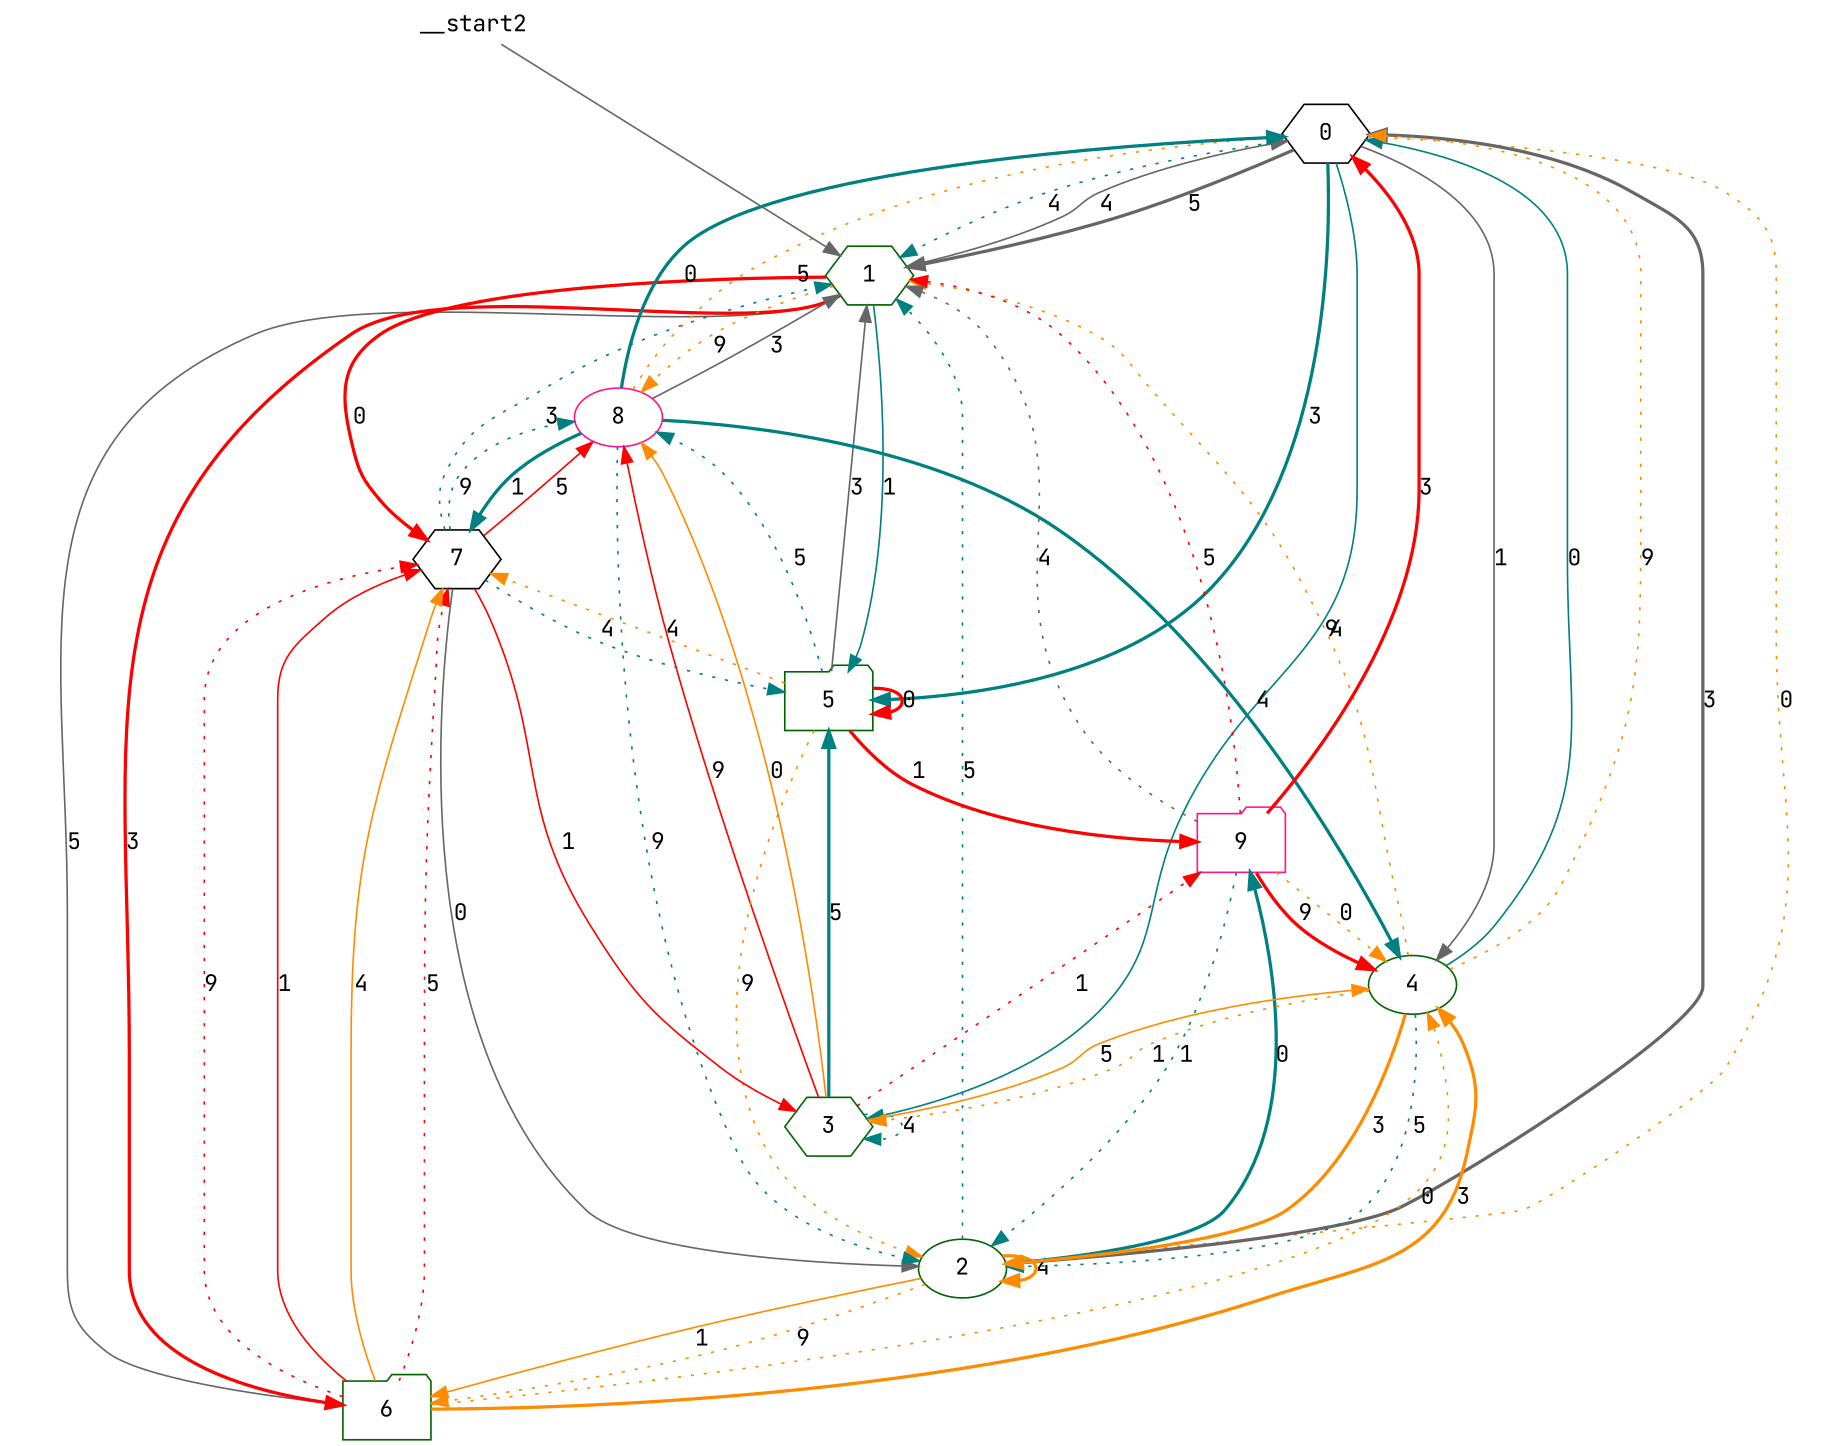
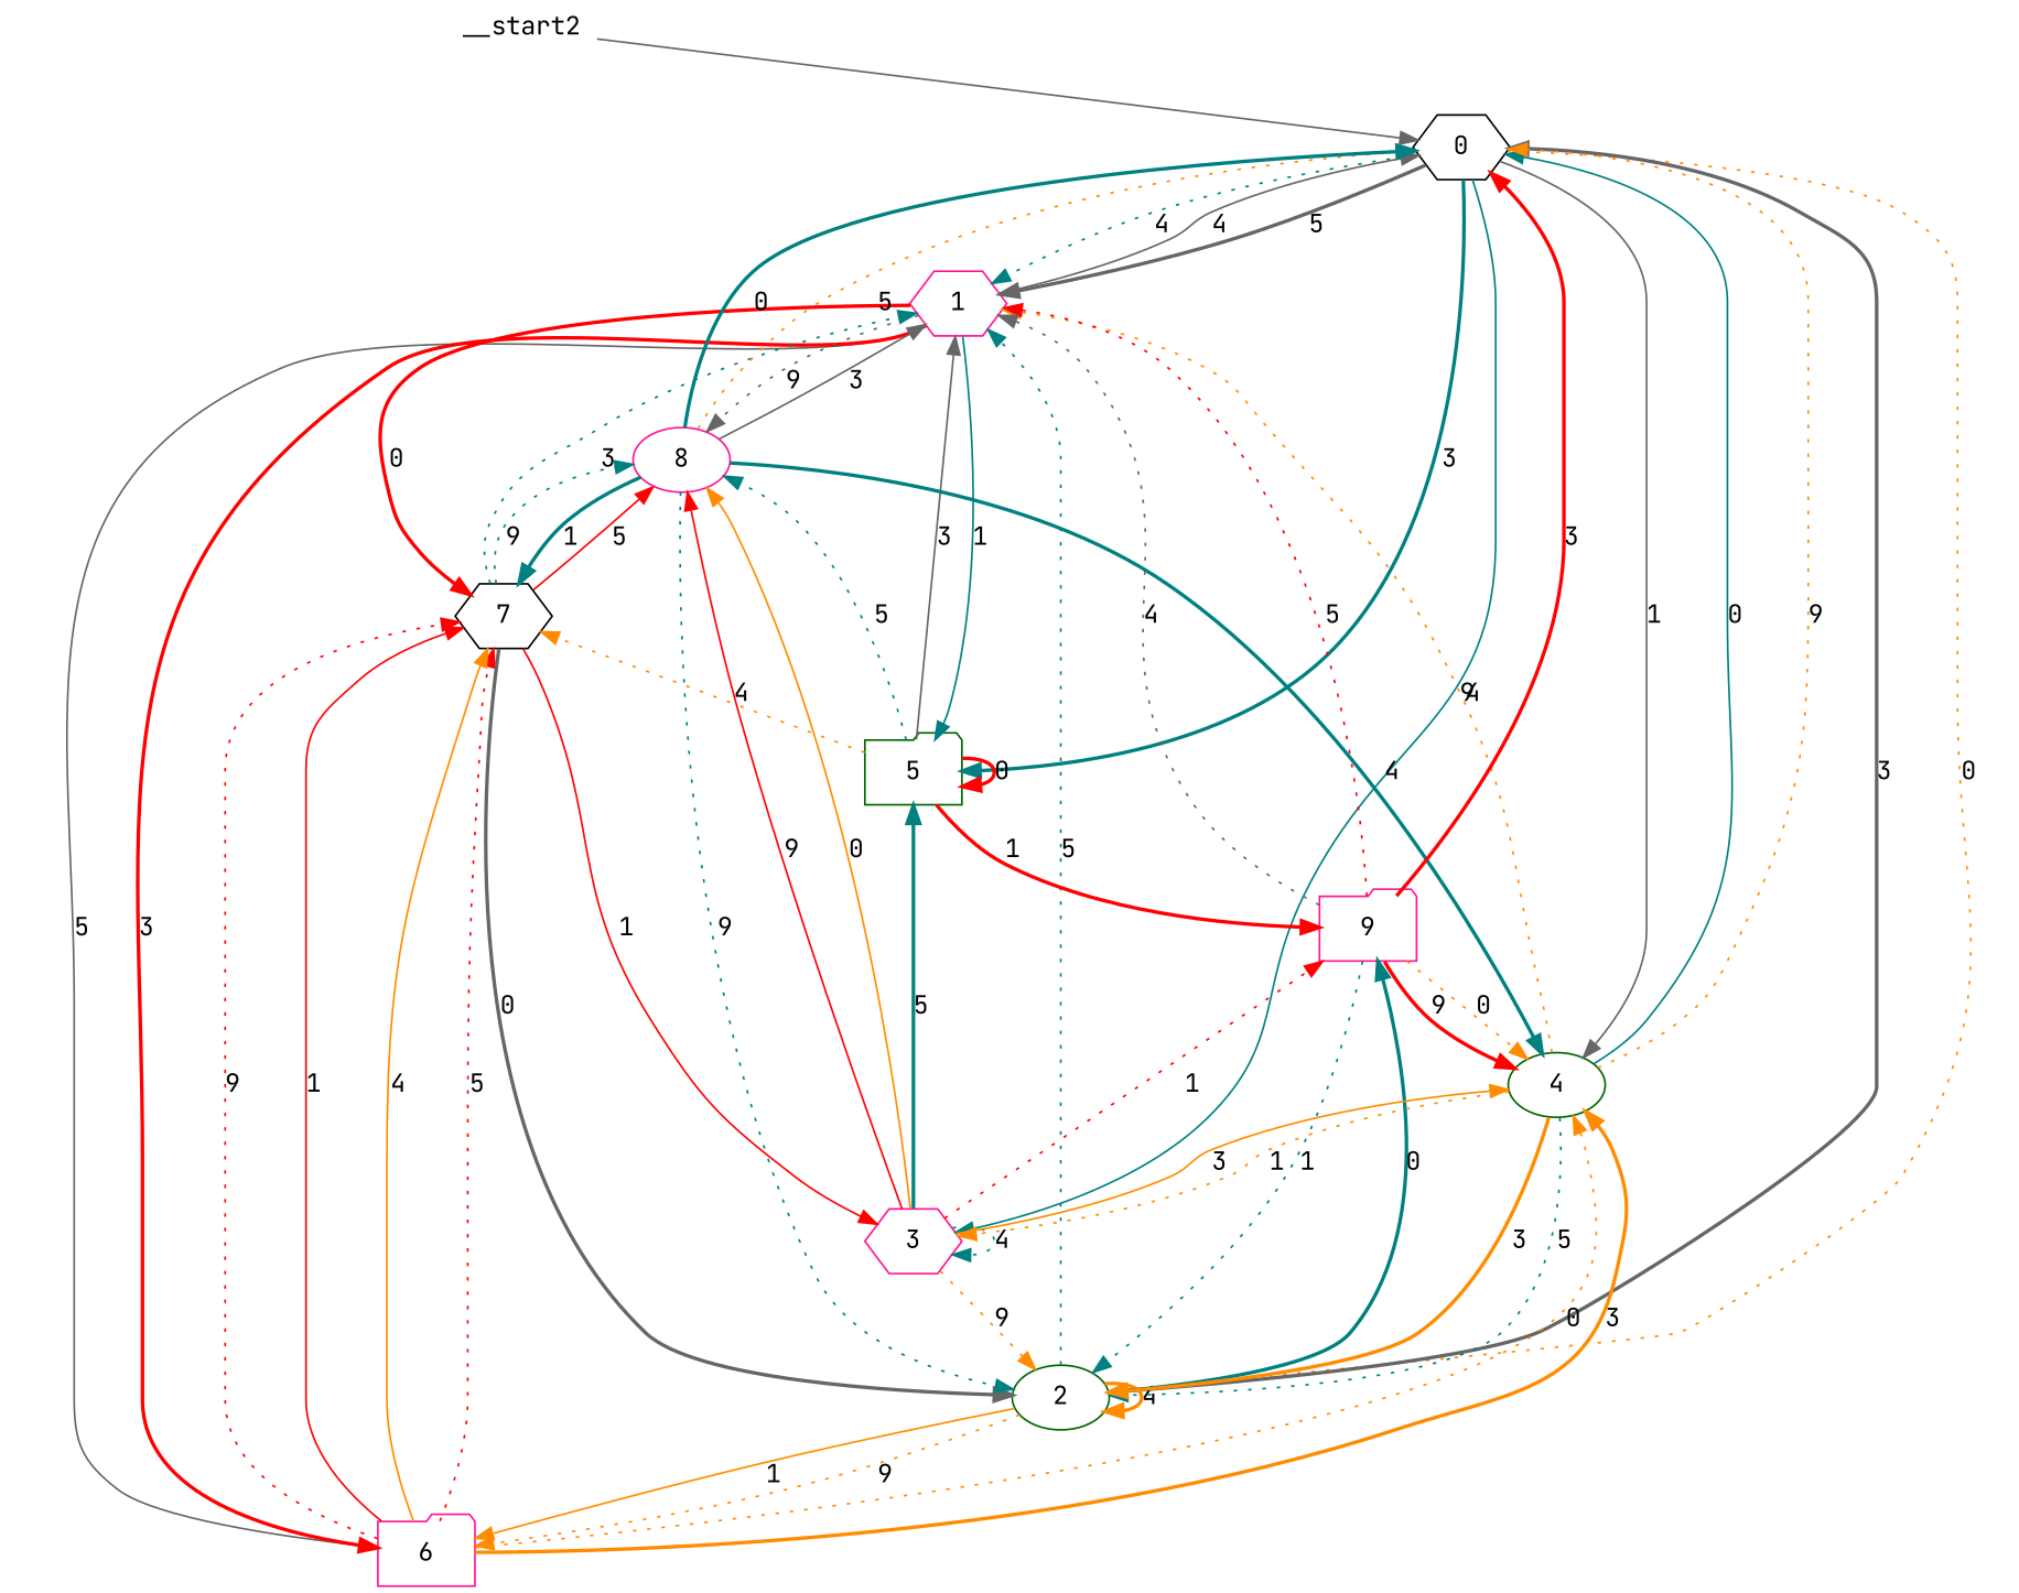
  digraph {
    fontname="JetBrains Mono"
    node [color=darkgreen fontname="JetBrains Mono" shape=hexagon]
    edge [color=teal fontname="JetBrains Mono" style=dotted]
    n1 [color=black label=0]
-   n2 [label=1]
+   n2 [color=deeppink label=1]
    n3 [label=2 shape=ellipse]
-   n4 [label=3]
+   n4 [color=deeppink label=3]
    n5 [label=4 shape=ellipse]
    n6 [label=5 shape=folder]
-   n7 [label=6 shape=folder]
+   n7 [color=deeppink label=6 shape=folder]
    n8 [color=black label=7]
    n9 [color=deeppink label=8 shape=ellipse]
    n10 [color=deeppink label=9 shape=folder]
    n11 [color=deeppink height=0 label=__start2 shape=none width=0]
    n1 -> n2 [color=gray40 label=5 style=bold]
    n1 -> n2 [label=4]
    n1 -> n3 [color=darkorange label=0]
    n1 -> n4 [label=9 style=solid]
    n1 -> n5 [color=gray40 label=1 style=solid]
    n1 -> n6 [label=3 style=bold]
    n2 -> n1 [color=gray40 label=4 style=solid]
    n2 -> n6 [label=1 style=solid]
    n2 -> n7 [color=gray40 label=5 style=solid]
    n2 -> n7 [color=red label=3 style=bold]
    n2 -> n8 [color=red label=0 style=bold]
-   n2 -> n9 [color=darkorange label=9]
+   n2 -> n9 [color=gray40 label=9]
    n3 -> n1 [color=gray40 label=3 style=bold]
    n3 -> n2 [label=5]
    n3 -> n3 [color=darkorange label=4 style=bold]
    n3 -> n7 [color=darkorange label=9]
    n3 -> n7 [color=darkorange label=1 style=solid]
    n3 -> n10 [label=0 style=bold]
    n4 -> n4 [label=4]
-   n4 -> n5 [color=darkorange label=5 style=solid]
+   n4 -> n5 [color=darkorange label=3 style=solid]
    n4 -> n6 [label=5 style=bold]
    n4 -> n9 [color=darkorange label=0 style=solid]
    n4 -> n9 [color=red label=9 style=solid]
    n4 -> n10 [color=red label=1]
    n5 -> n1 [label=0 style=solid]
    n5 -> n1 [color=darkorange label=9]
    n5 -> n2 [color=darkorange label=4]
    n5 -> n3 [label=5]
    n5 -> n3 [color=darkorange label=3 style=bold]
    n5 -> n4 [color=darkorange label=1]
    n6 -> n2 [color=gray40 label=3 style=solid]
-   n6 -> n3 [color=darkorange label=9]
+   n4 -> n3 [color=darkorange label=9]
    n6 -> n6 [color=red label=0 style=bold]
    n6 -> n8 [color=darkorange label=4]
    n6 -> n9 [label=5]
    n6 -> n10 [color=red label=1 style=bold]
    n7 -> n5 [color=darkorange label=0]
    n7 -> n5 [color=darkorange label=3 style=bold]
    n7 -> n8 [color=red label=5]
    n7 -> n8 [color=red label=9]
    n7 -> n8 [color=red label=1 style=solid]
    n7 -> n8 [color=darkorange label=4 style=solid]
    n8 -> n2 [label=3]
-   n8 -> n3 [color=gray40 label=0 style=solid]
+   n8 -> n3 [color=gray40 label=0 style=bold]
    n8 -> n4 [color=red label=1 style=solid]
-   n8 -> n6 [label=4]
    n8 -> n9 [color=red label=5 style=solid]
    n8 -> n9 [label=9]
    n9 -> n1 [color=darkorange label=5]
    n9 -> n1 [label=0 style=bold]
    n9 -> n2 [color=gray40 label=3 style=solid]
    n9 -> n3 [label=9]
    n9 -> n5 [label=4 style=bold]
    n9 -> n8 [label=1 style=bold]
    n10 -> n1 [color=red label=3 style=bold]
    n10 -> n2 [color=red label=5]
    n10 -> n2 [color=gray40 label=4]
    n10 -> n3 [label=1]
    n10 -> n5 [color=darkorange label=0]
    n10 -> n5 [color=red label=9 style=bold]
-   n11 -> n2 [color=gray40 style=solid]
+   n11 -> n1 [color=gray40 style=solid]
  }
